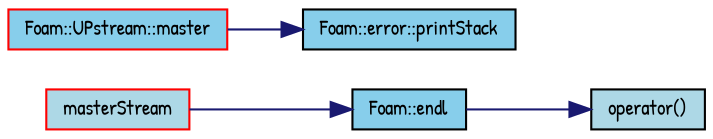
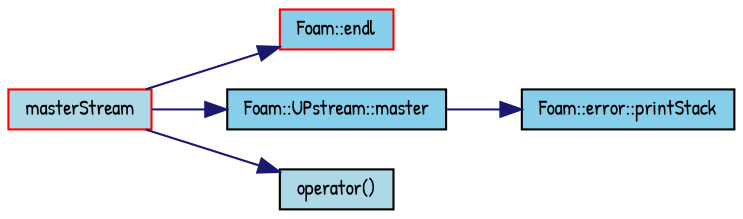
  digraph {
    fontname="Patrick Hand"
    rankdir=LR
    node [color=red fillcolor=skyblue fontname="Patrick Hand" fontsize=10 shape=record style=filled]
    edge [color=midnightblue fontname="Patrick Hand" fontsize=10 labelfontname=FreeSans labelfontsize=10 style=solid]
    n1 [fillcolor=lightblue fontcolor=black height=0.2 label=masterStream width=0.4]
-   n2 [color=black height=0.2 label="Foam::endl" width=0.4]
-   n3 [height=0.2 label="Foam::UPstream::master" width=0.4]
+   n2 [height=0.2 label="Foam::endl" width=0.4]
+   n3 [color=black height=0.2 label="Foam::UPstream::master" width=0.4]
    n4 [color=black fillcolor=lightblue height=0.2 label="operator()" width=0.4]
    n5 [color=black height=0.2 label="Foam::error::printStack" width=0.4]
    n1 -> n2
-   n2 -> n4
+   n1 -> n3
+   n1 -> n4
    n3 -> n5
  }
